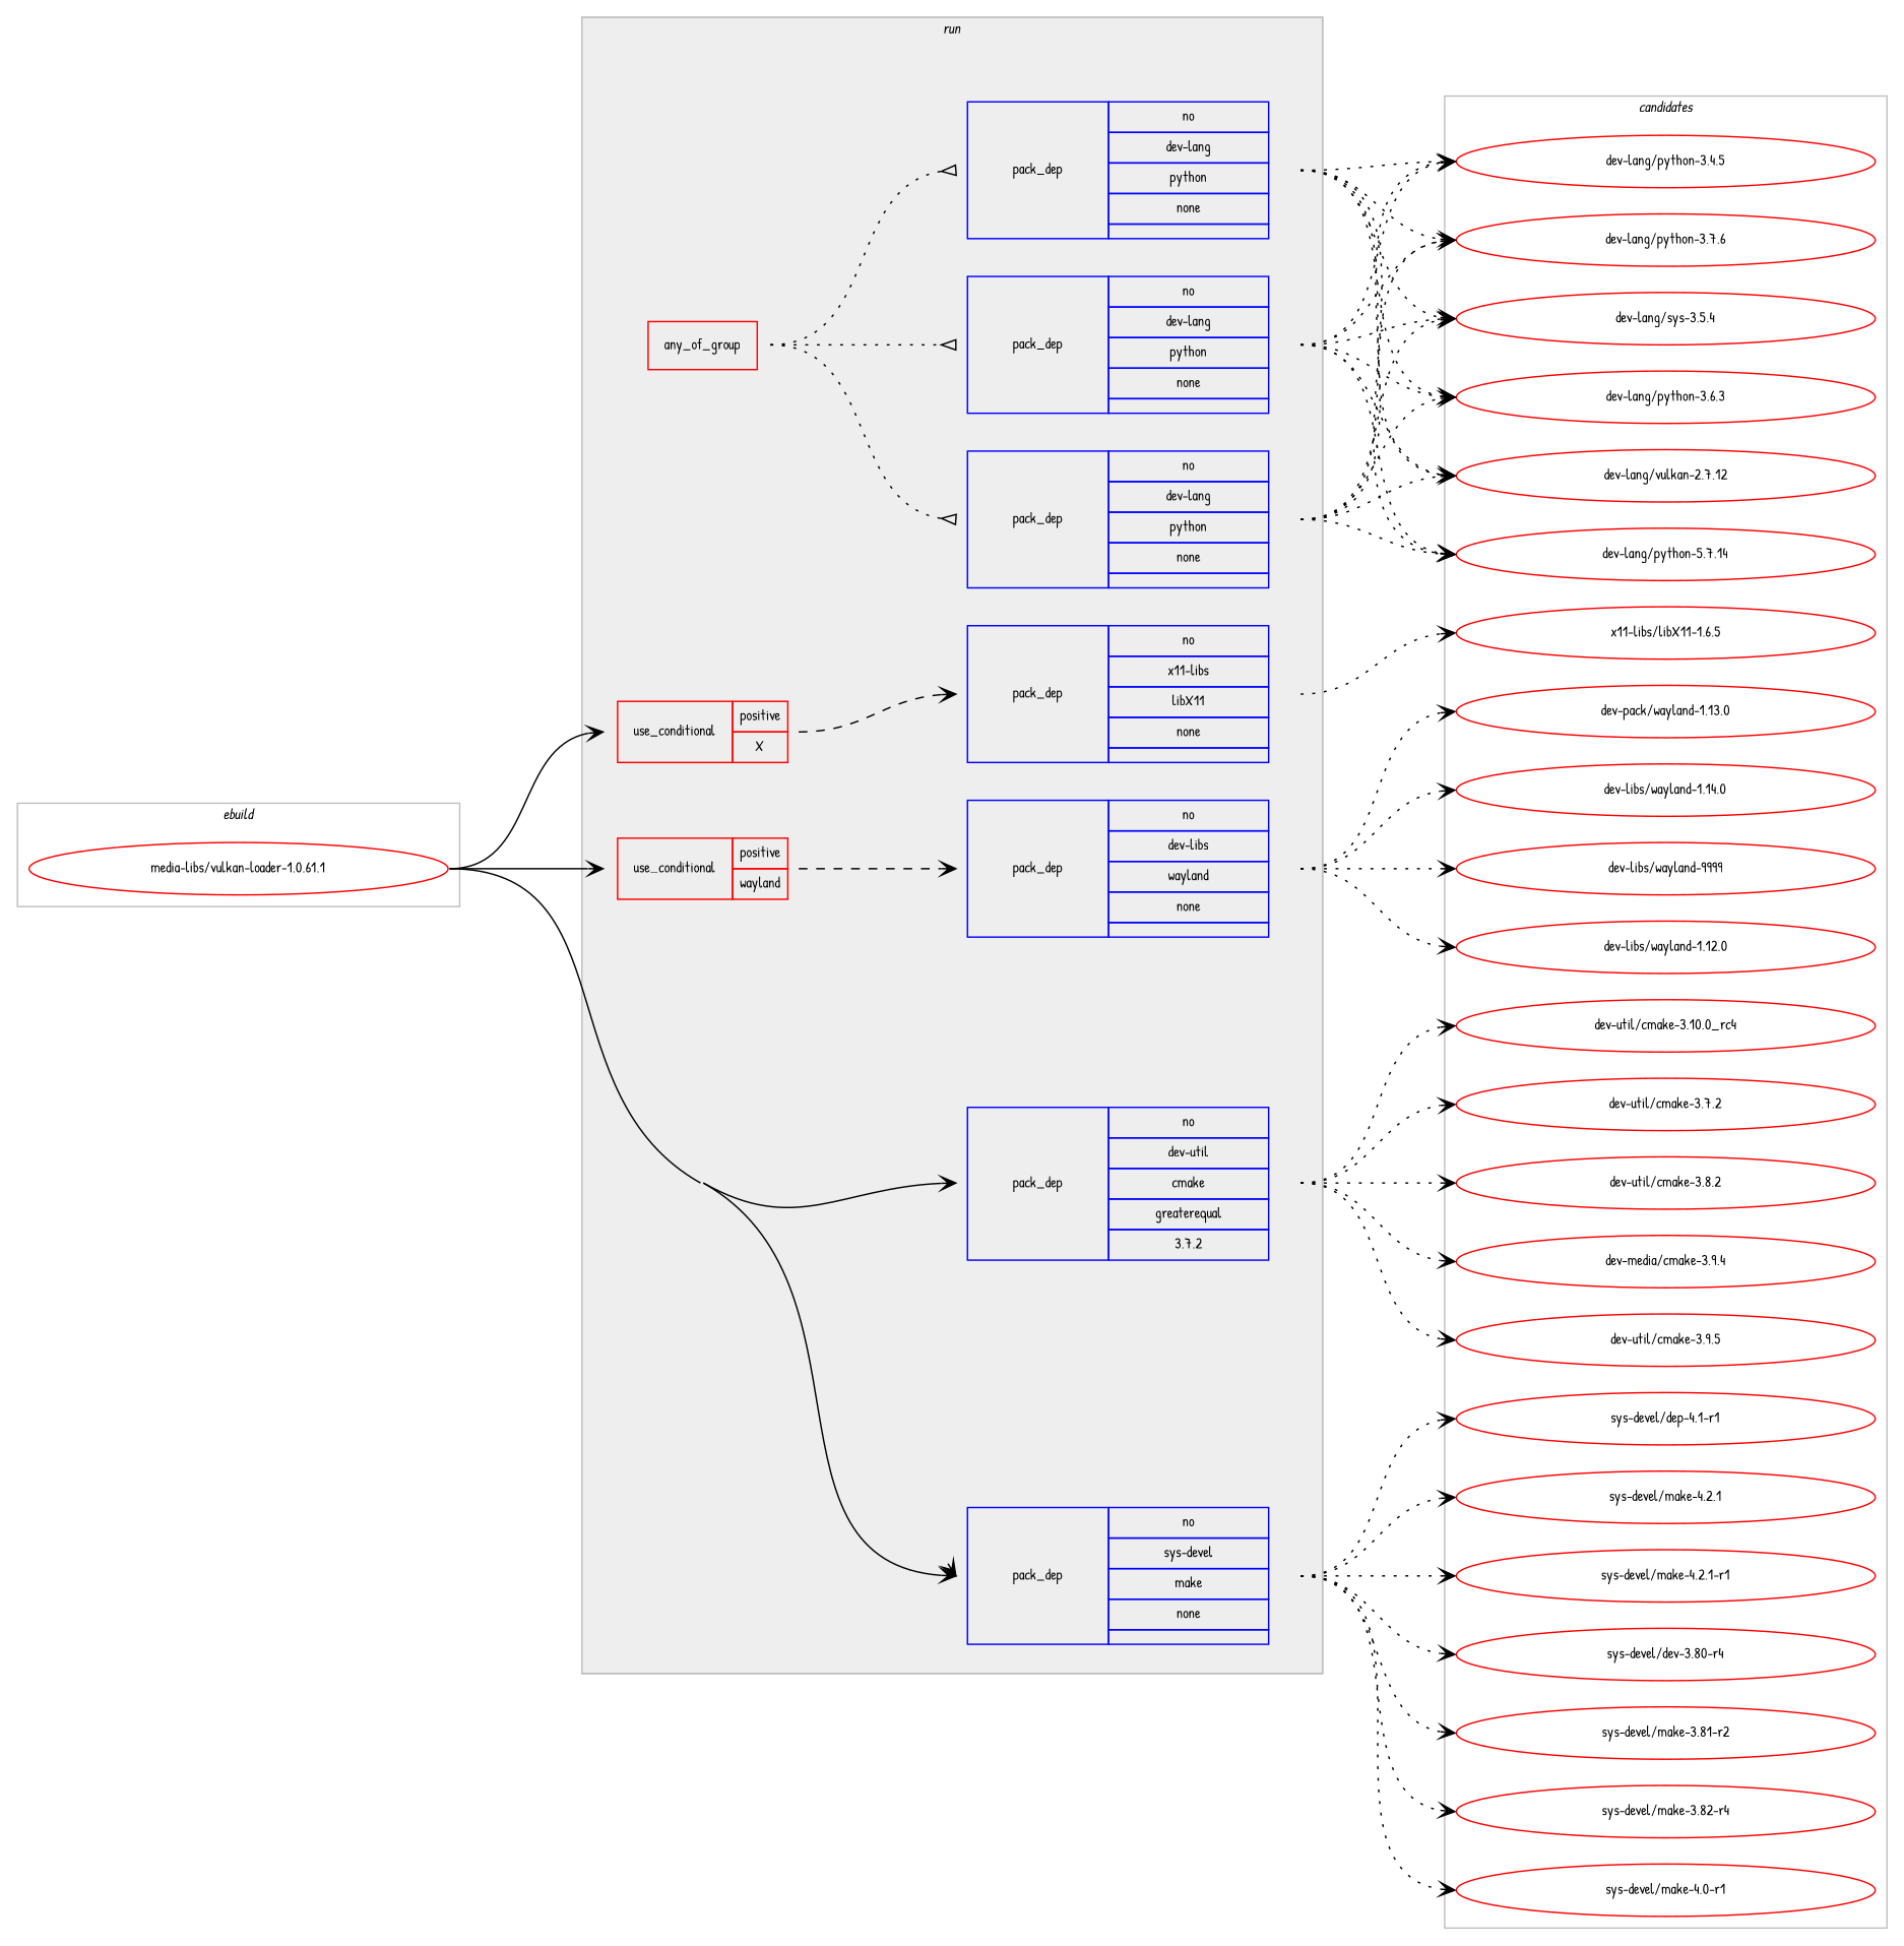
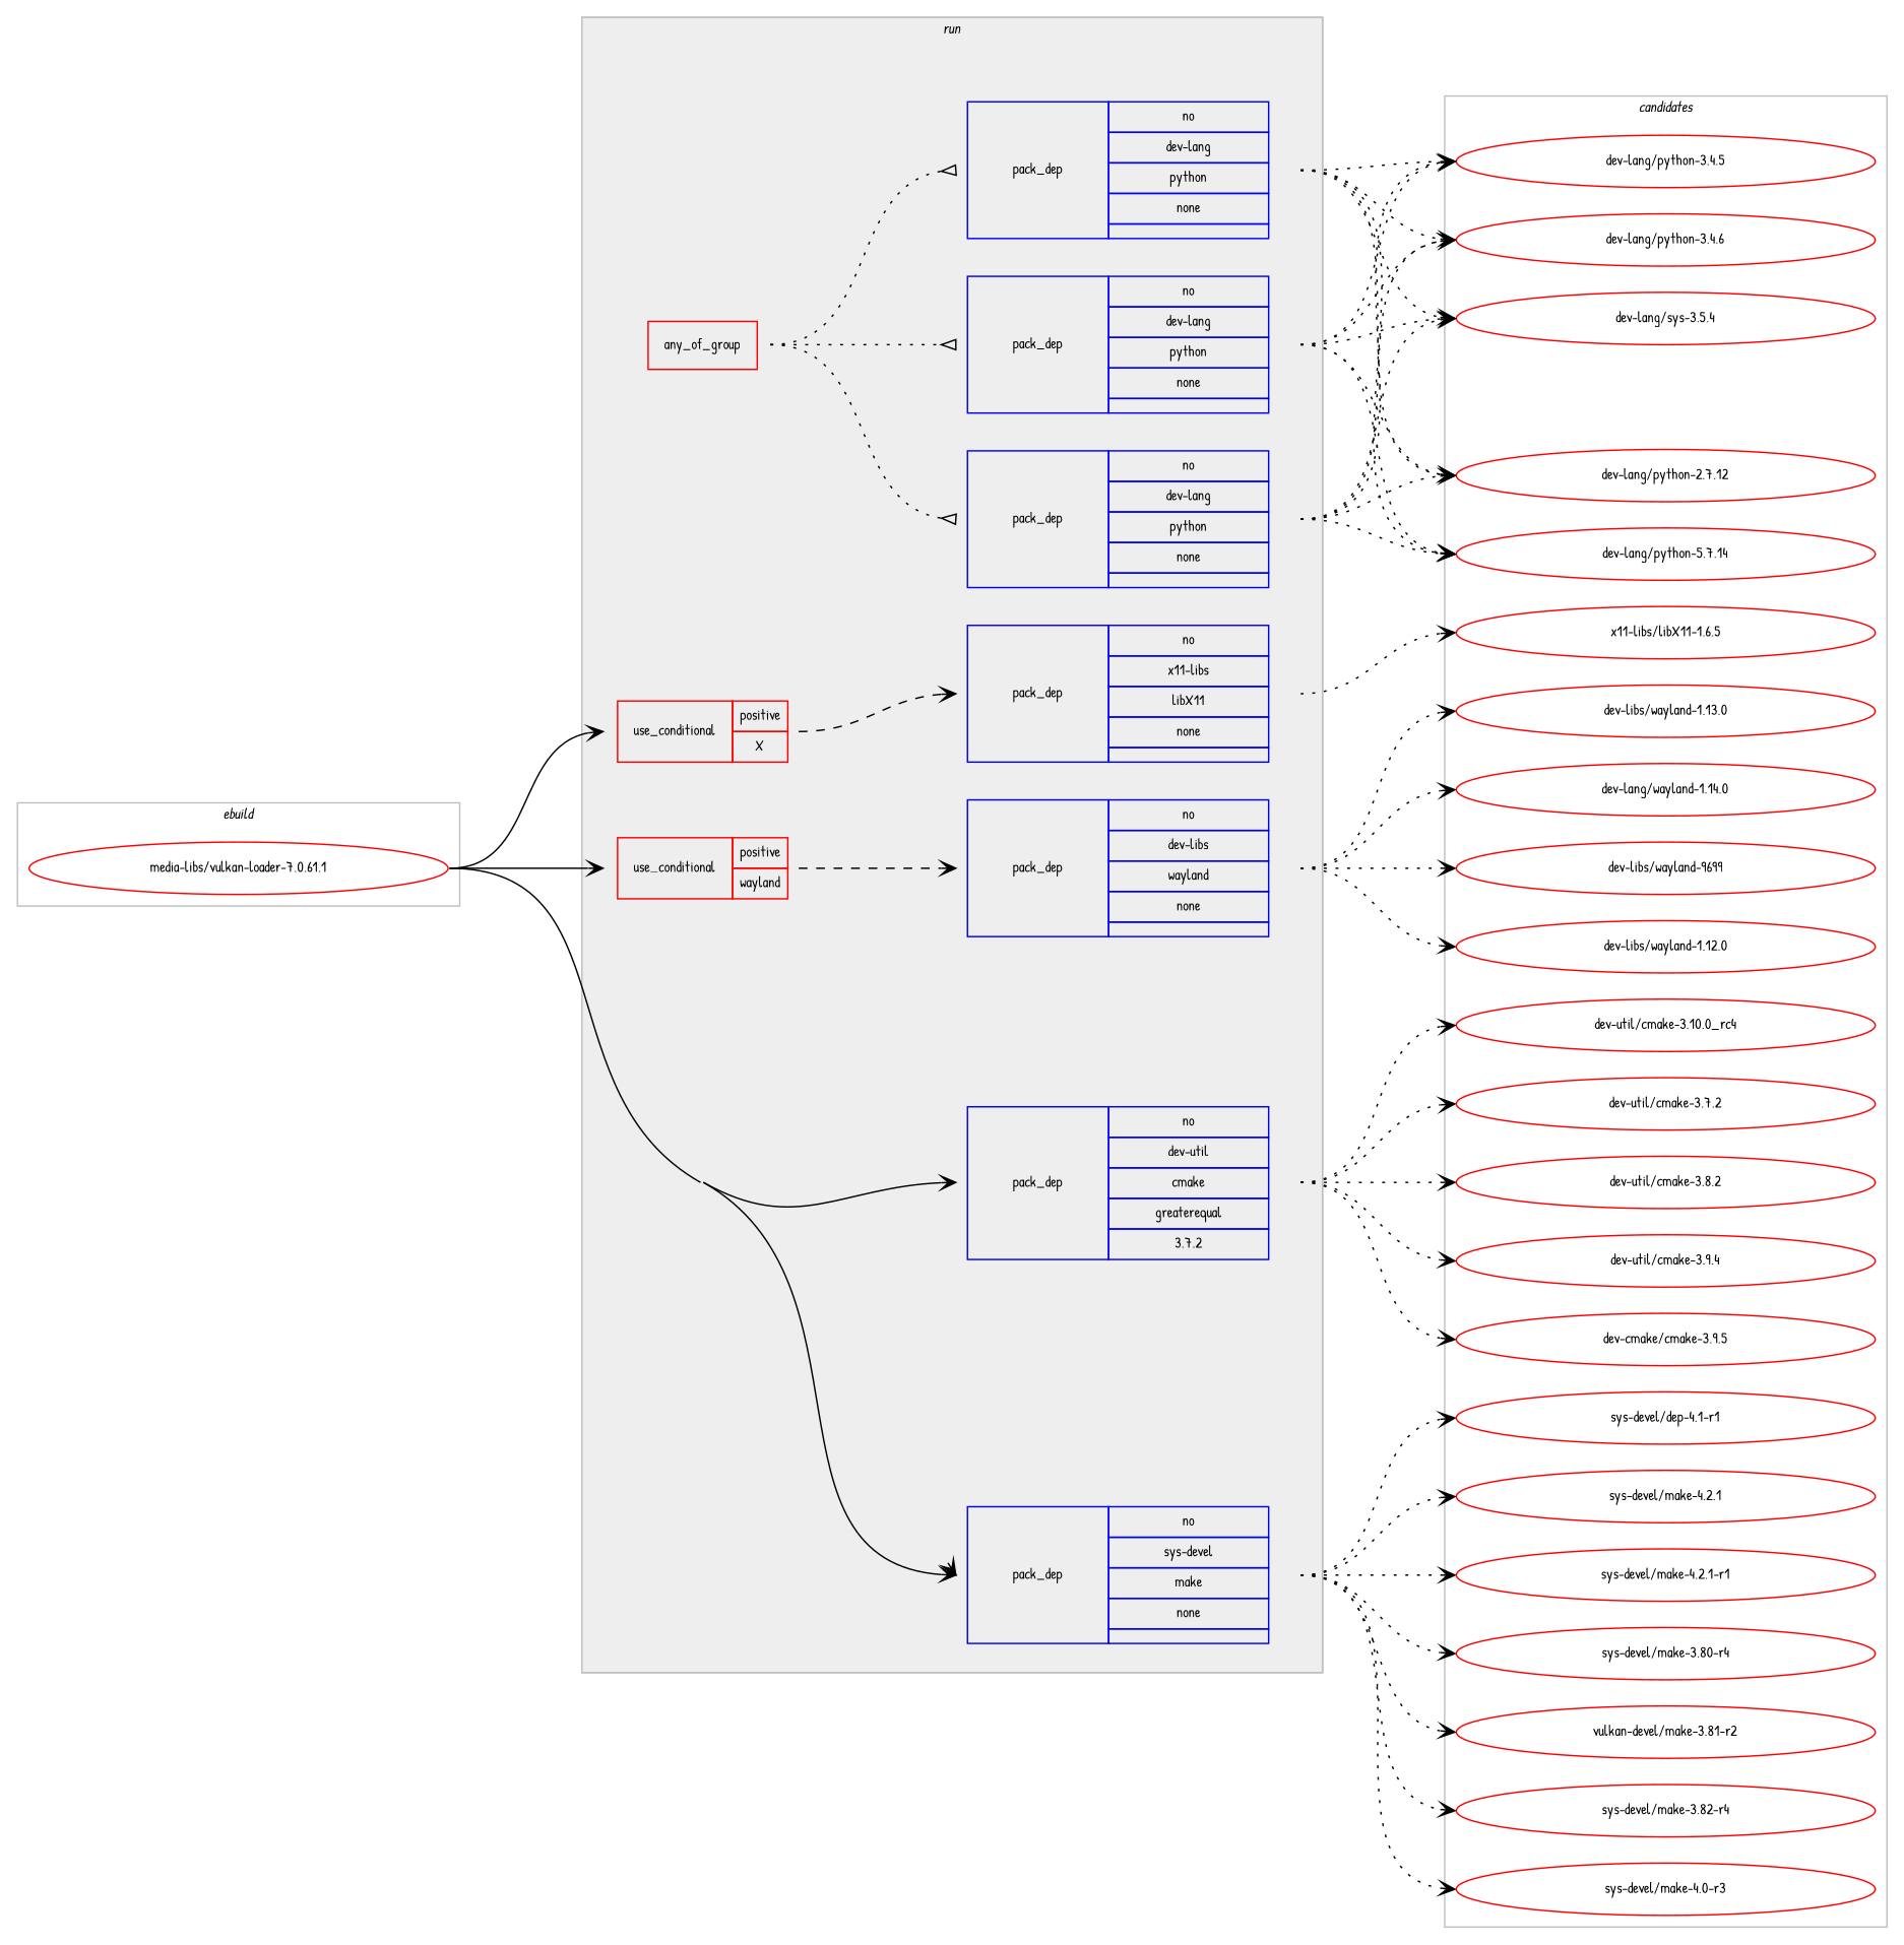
  digraph {
    compound=true
    concentrate=true
    fontname="Patrick Hand"
    fontsize=10
    newrank=true
    rankdir=LR
    ranksep=1.5
    node [color=red fontname="Patrick Hand" fontsize=10]
    edge [arrowhead=vee fontname="Patrick Hand" headport=w style=dotted tailport=e weight=100]
-   n1 [label="media-libs/vulkan-loader-1.0.61.1" width=4]
+   n1 [label="media-libs/vulkan-loader-7.0.61.1" width=4]
    n2 [color=blue label=<<TABLE BORDER="0" CELLBORDER="1" CELLSPACING="0" CELLPADDING="4" WIDTH="220"><TR><TD ROWSPAN="6" CELLPADDING="30">pack_dep</TD></TR><TR><TD WIDTH="110">no</TD></TR><TR><TD>dev-lang</TD></TR><TR><TD>python</TD></TR><TR><TD>none</TD></TR><TR><TD></TD></TR></TABLE>> shape=none]
    n3 [color=blue label=<<TABLE BORDER="0" CELLBORDER="1" CELLSPACING="0" CELLPADDING="4" WIDTH="220"><TR><TD ROWSPAN="6" CELLPADDING="30">pack_dep</TD></TR><TR><TD WIDTH="110">no</TD></TR><TR><TD>dev-lang</TD></TR><TR><TD>python</TD></TR><TR><TD>none</TD></TR><TR><TD></TD></TR></TABLE>> shape=none]
    n4 [color=blue label=<<TABLE BORDER="0" CELLBORDER="1" CELLSPACING="0" CELLPADDING="4" WIDTH="220"><TR><TD ROWSPAN="6" CELLPADDING="30">pack_dep</TD></TR><TR><TD WIDTH="110">no</TD></TR><TR><TD>dev-lang</TD></TR><TR><TD>python</TD></TR><TR><TD>none</TD></TR><TR><TD></TD></TR></TABLE>> shape=none]
    n5 [label=<<TABLE BORDER="0" CELLBORDER="1" CELLSPACING="0" CELLPADDING="4"><TR><TD CELLPADDING="10">any_of_group</TD></TR></TABLE>> shape=none]
    n6 [color=blue label=<<TABLE BORDER="0" CELLBORDER="1" CELLSPACING="0" CELLPADDING="4" WIDTH="220"><TR><TD ROWSPAN="6" CELLPADDING="30">pack_dep</TD></TR><TR><TD WIDTH="110">no</TD></TR><TR><TD>x11-libs</TD></TR><TR><TD>libX11</TD></TR><TR><TD>none</TD></TR><TR><TD></TD></TR></TABLE>> shape=none]
    n7 [label=<<TABLE BORDER="0" CELLBORDER="1" CELLSPACING="0" CELLPADDING="4"><TR><TD ROWSPAN="3" CELLPADDING="10">use_conditional</TD></TR><TR><TD>positive</TD></TR><TR><TD>X</TD></TR></TABLE>> shape=none]
    n8 [color=blue label=<<TABLE BORDER="0" CELLBORDER="1" CELLSPACING="0" CELLPADDING="4" WIDTH="220"><TR><TD ROWSPAN="6" CELLPADDING="30">pack_dep</TD></TR><TR><TD WIDTH="110">no</TD></TR><TR><TD>dev-libs</TD></TR><TR><TD>wayland</TD></TR><TR><TD>none</TD></TR><TR><TD></TD></TR></TABLE>> shape=none]
    n9 [label=<<TABLE BORDER="0" CELLBORDER="1" CELLSPACING="0" CELLPADDING="4"><TR><TD ROWSPAN="3" CELLPADDING="10">use_conditional</TD></TR><TR><TD>positive</TD></TR><TR><TD>wayland</TD></TR></TABLE>> shape=none]
    n10 [color=blue label=<<TABLE BORDER="0" CELLBORDER="1" CELLSPACING="0" CELLPADDING="4" WIDTH="220"><TR><TD ROWSPAN="6" CELLPADDING="30">pack_dep</TD></TR><TR><TD WIDTH="110">no</TD></TR><TR><TD>dev-util</TD></TR><TR><TD>cmake</TD></TR><TR><TD>greaterequal</TD></TR><TR><TD>3.7.2</TD></TR></TABLE>> shape=none]
    n11 [color=blue label=<<TABLE BORDER="0" CELLBORDER="1" CELLSPACING="0" CELLPADDING="4" WIDTH="220"><TR><TD ROWSPAN="6" CELLPADDING="30">pack_dep</TD></TR><TR><TD WIDTH="110">no</TD></TR><TR><TD>sys-devel</TD></TR><TR><TD>make</TD></TR><TR><TD>none</TD></TR><TR><TD></TD></TR></TABLE>> shape=none]
-   n12 [label="dev-lang/vulkan-2.7.12" width=4]
+   n12 [label="dev-lang/python-2.7.12" width=4]
    n13 [label="dev-lang/python-5.7.14" width=4]
    n14 [label="dev-lang/python-3.4.5" width=4]
-   n15 [label="dev-lang/python-3.7.6" width=4]
+   n15 [label="dev-lang/python-3.4.6" width=4]
    n16 [label="dev-lang/sys-3.5.4" width=4]
-   n17 [label="dev-lang/python-3.6.3" width=4]
    n18 [label="x11-libs/libX11-1.6.5" width=4]
    n19 [label="dev-libs/wayland-1.12.0" width=4]
-   n20 [label="dev-pack/wayland-1.13.0" width=4]
-   n21 [label="dev-libs/wayland-1.14.0" width=4]
-   n22 [label="dev-libs/wayland-9999" width=4]
+   n20 [label="dev-libs/wayland-1.13.0" width=4]
+   n21 [label="dev-lang/wayland-1.14.0" width=4]
+   n22 [label="dev-libs/wayland-9699" width=4]
    n23 [label="dev-util/cmake-3.10.0_rc4" width=4]
    n24 [label="dev-util/cmake-3.7.2" width=4]
    n25 [label="dev-util/cmake-3.8.2" width=4]
-   n26 [label="dev-media/cmake-3.9.4" width=4]
-   n27 [label="dev-util/cmake-3.9.5" width=4]
-   n28 [label="sys-devel/dev-3.80-r4" width=4]
-   n29 [label="sys-devel/make-3.81-r2" width=4]
+   n26 [label="dev-util/cmake-3.9.4" width=4]
+   n27 [label="dev-cmake/cmake-3.9.5" width=4]
+   n28 [label="sys-devel/make-3.80-r4" width=4]
+   n29 [label="vulkan-devel/make-3.81-r2" width=4]
    n30 [label="sys-devel/make-3.82-r4" width=4]
-   n31 [label="sys-devel/make-4.0-r1" width=4]
+   n31 [label="sys-devel/make-4.0-r3" width=4]
    n32 [label="sys-devel/dep-4.1-r1" width=4]
    n33 [label="sys-devel/make-4.2.1" width=4]
    n34 [label="sys-devel/make-4.2.1-r1" width=4]
    subgraph cluster_1 {
      color=gray
      label=<<i>ebuild</i>>
      rank=same
      n1
    }
    subgraph cluster_2 {
      color=gray
      label=<<i>dependencies</i>>
      subgraph cluster_3 {
        color=gray
        fillcolor="#eeeeee"
        label=<<i>compile</i>>
        style=filled
        subgraph sub_4 {
          color=gray
          fillcolor="#eeeeee"
          label=<<i>compile</i>>
          style=filled
          n5
          subgraph sub_5 {
            color=gray
            fillcolor="#eeeeee"
            label=<<i>compile</i>>
            style=filled
            n2
          }
          subgraph sub_6 {
            color=gray
            fillcolor="#eeeeee"
            label=<<i>compile</i>>
            style=filled
            n3
          }
          subgraph sub_7 {
            color=gray
            fillcolor="#eeeeee"
            label=<<i>compile</i>>
            style=filled
            n4
          }
        }
        subgraph sub_8 {
          color=gray
          fillcolor="#eeeeee"
          label=<<i>compile</i>>
          style=filled
          n7
          subgraph sub_9 {
            color=gray
            fillcolor="#eeeeee"
            label=<<i>compile</i>>
            style=filled
            n6
          }
        }
        subgraph sub_10 {
          color=gray
          fillcolor="#eeeeee"
          label=<<i>compile</i>>
          style=filled
          n9
          subgraph sub_11 {
            color=gray
            fillcolor="#eeeeee"
            label=<<i>compile</i>>
            style=filled
            n8
          }
        }
        subgraph sub_12 {
          color=gray
          fillcolor="#eeeeee"
          label=<<i>compile</i>>
          style=filled
          n10
        }
        subgraph sub_13 {
          color=gray
          fillcolor="#eeeeee"
          label=<<i>compile</i>>
          style=filled
          n11
        }
      }
      subgraph cluster_14 {
        color=gray
        fillcolor="#eeeeee"
        label=<<i>compile and run</i>>
        style=filled
      }
      subgraph cluster_15 {
        color=gray
        fillcolor="#eeeeee"
        label=<<i>run</i>>
        style=filled
      }
    }
    subgraph cluster_16 {
      color=gray
      label=<<i>candidates</i>>
      rank=same
      subgraph sub_17 {
        color=black
        label=<<i>candidates</i>>
        nodesep=1
        rank=same
        n12
        n13
        n14
        n15
        n16
-       n17
      }
      subgraph sub_18 {
        color=black
        label=<<i>candidates</i>>
        nodesep=1
        rank=same
        n12
        n13
        n14
        n15
        n16
-       n17
      }
      subgraph sub_19 {
        color=black
        label=<<i>candidates</i>>
        nodesep=1
        rank=same
        n12
        n13
        n14
        n15
        n16
-       n17
      }
      subgraph sub_20 {
        color=black
        label=<<i>candidates</i>>
        nodesep=1
        rank=same
        n18
      }
      subgraph sub_21 {
        color=black
        label=<<i>candidates</i>>
        nodesep=1
        rank=same
        n19
        n20
        n21
        n22
      }
      subgraph sub_22 {
        color=black
        label=<<i>candidates</i>>
        nodesep=1
        rank=same
        n23
        n24
        n25
        n26
        n27
      }
      subgraph sub_23 {
        color=black
        label=<<i>candidates</i>>
        nodesep=1
        rank=same
        n28
        n29
        n30
        n31
        n32
        n33
        n34
      }
    }
    n1 -> n7 [style=solid weight=20]
    n1 -> n9 [style=solid weight=20]
    n1 -> n10 [style=solid weight=20]
    n1 -> n11 [style=solid weight=20]
    n2 -> n12
    n2 -> n13
    n2 -> n14
    n2 -> n15
    n2 -> n16
-   n2 -> n17
    n3 -> n12
    n3 -> n13
    n3 -> n14
    n3 -> n15
    n3 -> n16
-   n3 -> n17
    n4 -> n12
    n4 -> n13
    n4 -> n14
    n4 -> n15
    n4 -> n16
-   n4 -> n17
    n5 -> n2 [arrowhead=oinv weight=20]
    n5 -> n3 [arrowhead=oinv weight=20]
    n5 -> n4 [arrowhead=oinv weight=20]
    n6 -> n18
    n7 -> n6 [style=dashed weight=20]
    n8 -> n19
    n8 -> n20
    n8 -> n21
    n8 -> n22
    n9 -> n8 [style=dashed weight=20]
    n10 -> n23
    n10 -> n24
    n10 -> n25
    n10 -> n26
    n10 -> n27
    n11 -> n28
    n11 -> n29
    n11 -> n30
    n11 -> n31
    n11 -> n32
    n11 -> n33
    n11 -> n34
  }
